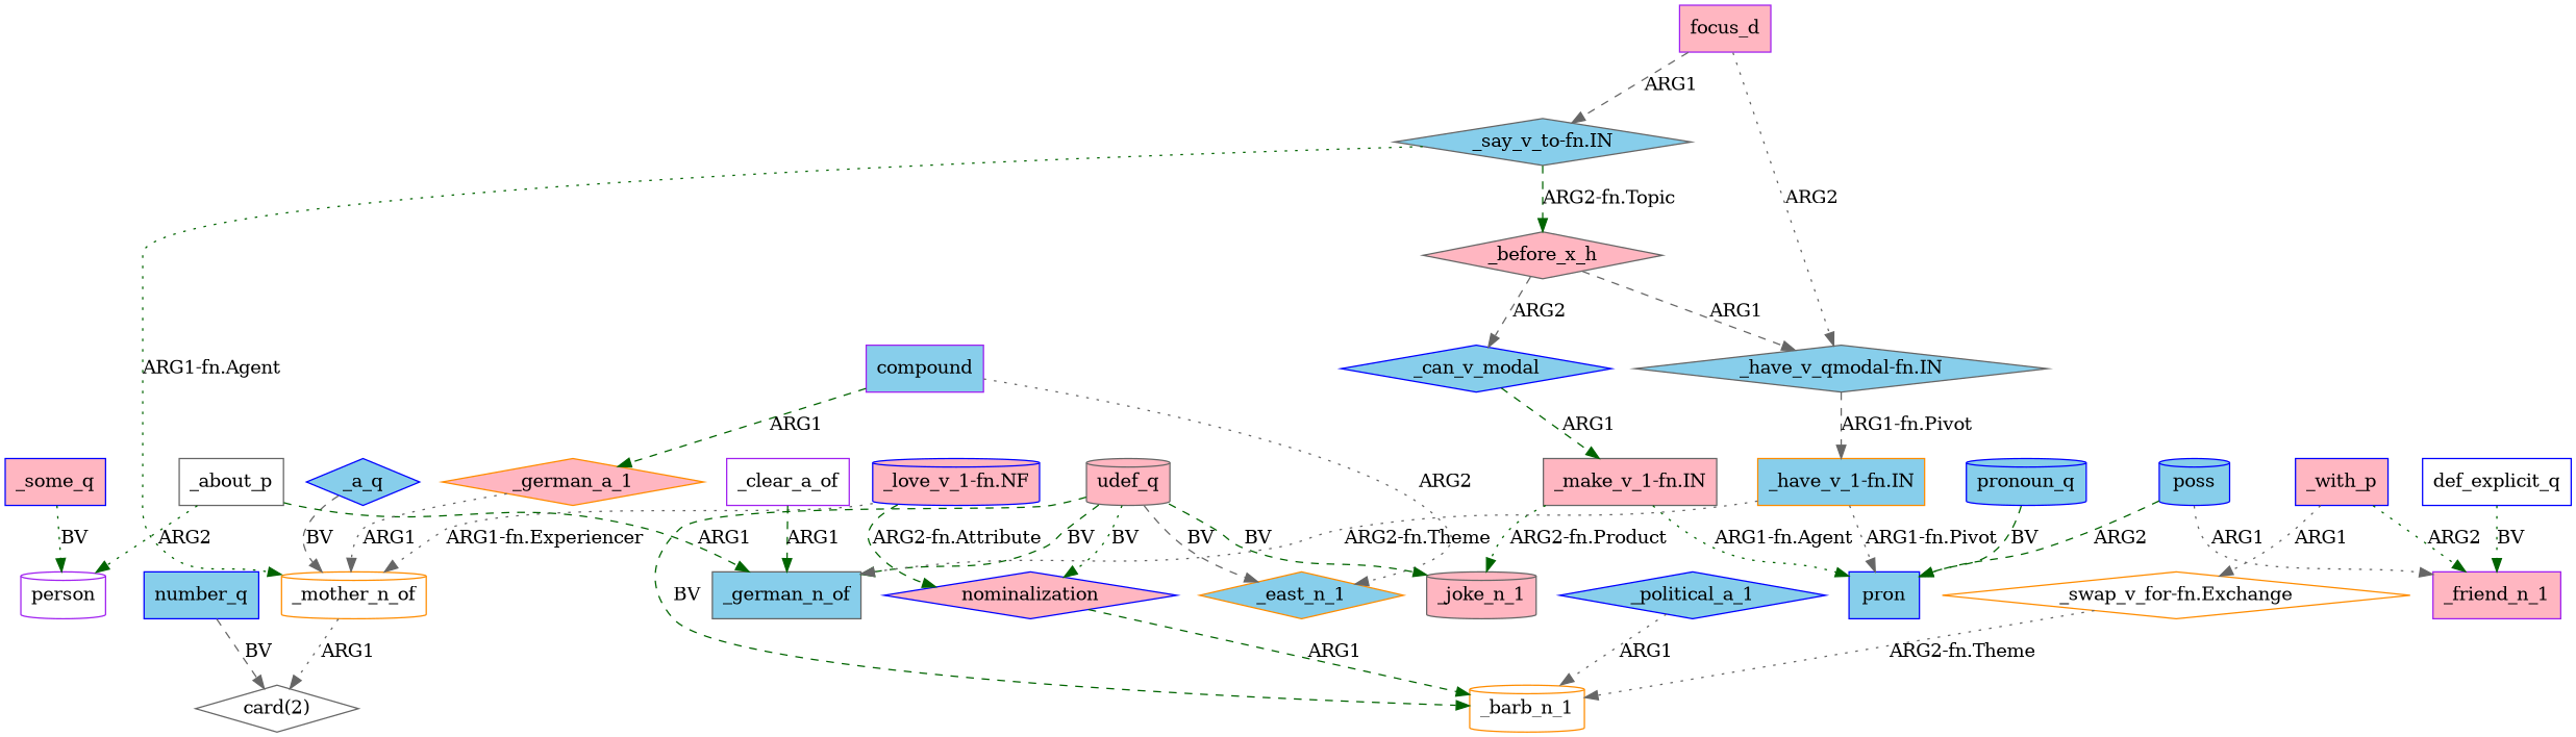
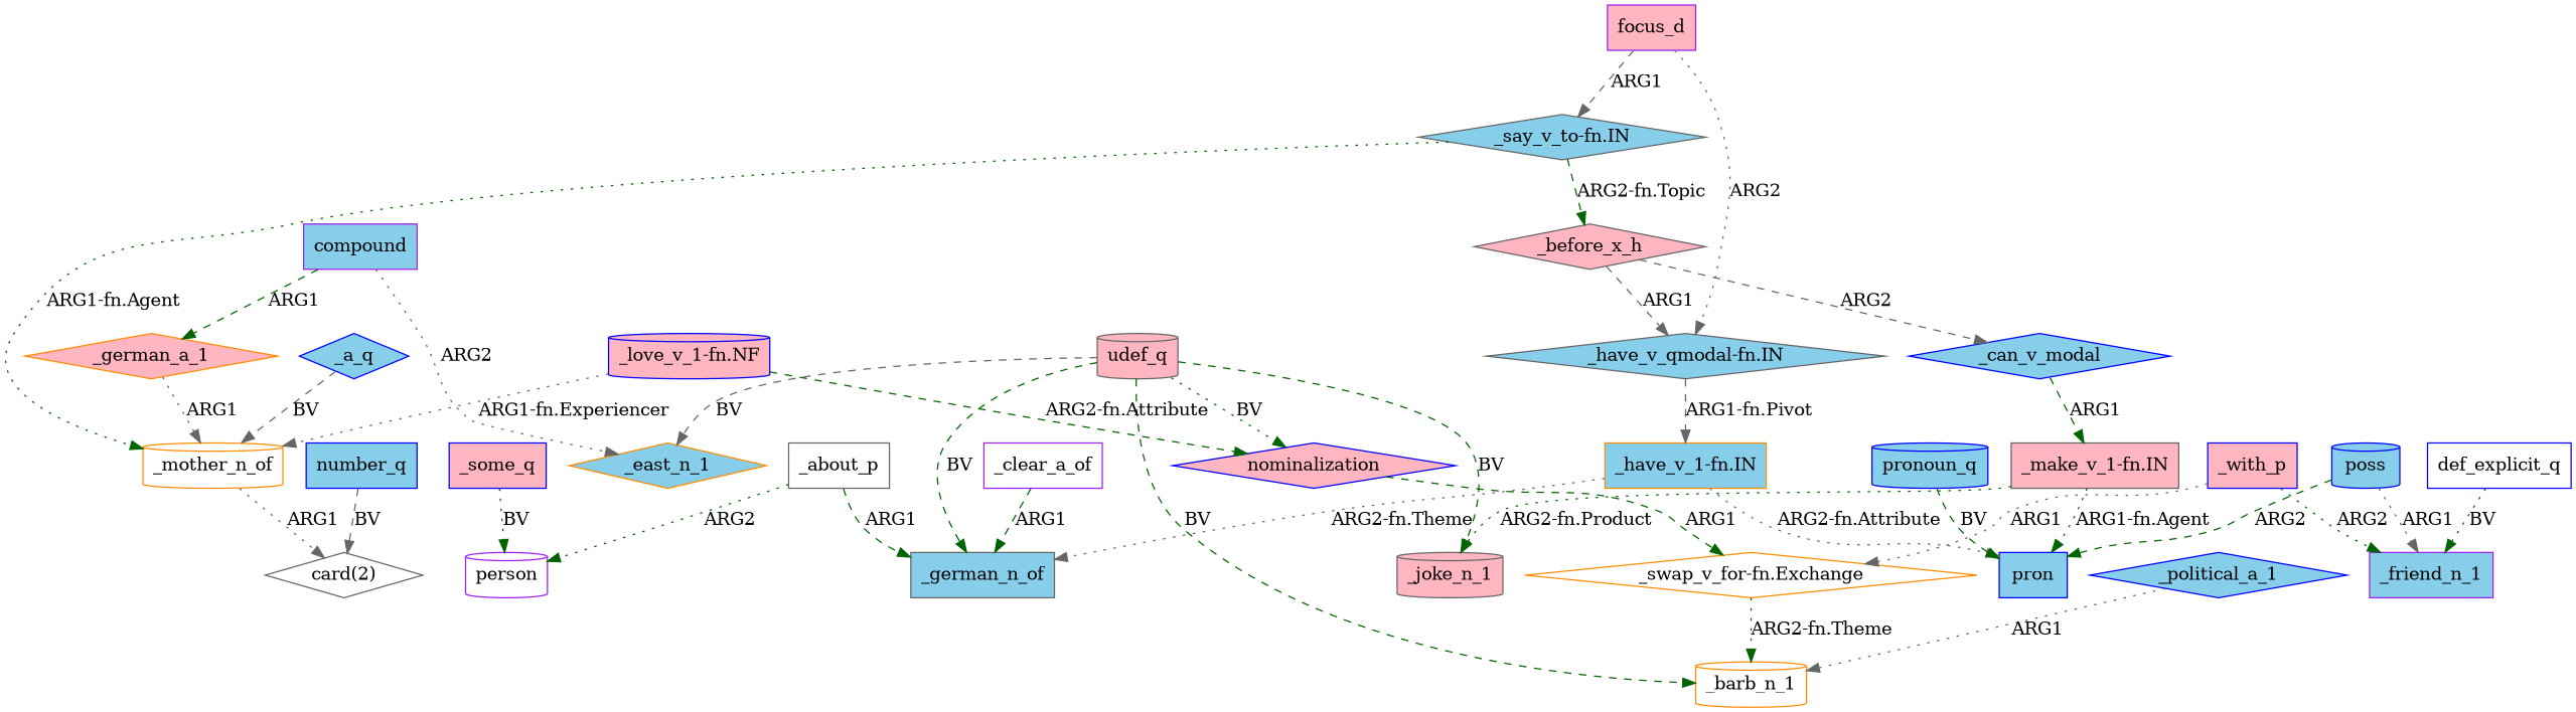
  digraph {
    node [color=blue fillcolor=skyblue shape=box style=filled]
    edge [color=darkgreen style=dashed]
    _a_q [shape=diamond]
    _mother_n_of [color=darkorange fillcolor=white shape=cylinder]
    "card(2)" [color=gray40 fillcolor=white shape=diamond]
    _about_p [color=gray40 fillcolor=white]
    n5 [color=gray40 label=_german_n_of]
    person [color=purple fillcolor=white shape=cylinder]
    compound [color=purple]
    _east_n_1 [color=darkorange shape=diamond]
    _german_a_1 [color=darkorange fillcolor=lightpink shape=diamond]
    poss [shape=cylinder]
    pron
-   _friend_n_1 [color=purple fillcolor=lightpink]
+   _friend_n_1 [color=purple]
    "_say_v_to-fn.IN" [color=gray40 shape=diamond]
    _before_x_h [color=gray40 fillcolor=lightpink shape=diamond]
    _can_v_modal [shape=diamond]
    "_have_v_qmodal-fn.IN" [color=gray40 shape=diamond]
    "_make_v_1-fn.IN" [color=gray40 fillcolor=lightpink]
    _joke_n_1 [color=gray40 fillcolor=lightpink shape=cylinder]
    udef_q [color=gray40 fillcolor=lightpink shape=cylinder]
    nominalization [fillcolor=lightpink shape=diamond]
    _barb_n_1 [color=darkorange fillcolor=white shape=cylinder]
    "_swap_v_for-fn.Exchange" [color=darkorange fillcolor=white shape=diamond]
    "_have_v_1-fn.IN" [color=darkorange]
    "_love_v_1-fn.NF" [fillcolor=lightpink shape=cylinder]
    _clear_a_of [color=purple fillcolor=white]
    focus_d [color=purple fillcolor=lightpink]
    _with_p [fillcolor=lightpink]
    _political_a_1 [shape=diamond]
    pronoun_q [shape=cylinder]
    _some_q [fillcolor=lightpink]
    number_q
    def_explicit_q [fillcolor=white]
    _a_q -> _mother_n_of [color=gray40 label=BV]
    _mother_n_of -> "card(2)" [color=gray40 label=ARG1 style=dotted]
    _about_p -> n5 [label=ARG1]
    _about_p -> person [label=ARG2 style=dotted]
    compound -> _east_n_1 [color=gray40 label=ARG2 style=dotted]
    compound -> _german_a_1 [label=ARG1]
    _german_a_1 -> _mother_n_of [color=gray40 label=ARG1 style=dotted]
    poss -> pron [label=ARG2]
    poss -> _friend_n_1 [color=gray40 label=ARG1 style=dotted]
    "_say_v_to-fn.IN" -> _mother_n_of [label="ARG1-fn.Agent" style=dotted]
    "_say_v_to-fn.IN" -> _before_x_h [label="ARG2-fn.Topic"]
    _before_x_h -> _can_v_modal [color=gray40 label=ARG2]
    _before_x_h -> "_have_v_qmodal-fn.IN" [color=gray40 label=ARG1]
    _can_v_modal -> "_make_v_1-fn.IN" [label=ARG1]
    "_have_v_qmodal-fn.IN" -> "_have_v_1-fn.IN" [color=gray40 label="ARG1-fn.Pivot"]
    "_make_v_1-fn.IN" -> pron [label="ARG1-fn.Agent" style=dotted]
    "_make_v_1-fn.IN" -> _joke_n_1 [label="ARG2-fn.Product" style=dotted]
    udef_q -> n5 [label=BV]
    udef_q -> _east_n_1 [color=gray40 label=BV]
    udef_q -> _joke_n_1 [label=BV]
    udef_q -> nominalization [label=BV style=dotted]
    udef_q -> _barb_n_1 [label=BV]
-   nominalization -> _barb_n_1 [label=ARG1]
-   "_swap_v_for-fn.Exchange" -> _barb_n_1 [color=gray40 label="ARG2-fn.Theme" style=dotted]
+   nominalization -> "_swap_v_for-fn.Exchange" [label=ARG1]
+   "_swap_v_for-fn.Exchange" -> _barb_n_1 [label="ARG2-fn.Theme" style=dotted]
    "_have_v_1-fn.IN" -> n5 [color=gray40 label="ARG2-fn.Theme" style=dotted]
-   "_have_v_1-fn.IN" -> pron [color=gray40 label="ARG1-fn.Pivot" style=dotted]
+   "_have_v_1-fn.IN" -> pron [color=gray40 label="ARG2-fn.Attribute" style=dotted]
    "_love_v_1-fn.NF" -> _mother_n_of [color=gray40 label="ARG1-fn.Experiencer" style=dotted]
    "_love_v_1-fn.NF" -> nominalization [label="ARG2-fn.Attribute"]
    _clear_a_of -> n5 [label=ARG1]
    focus_d -> "_say_v_to-fn.IN" [color=gray40 label=ARG1]
    focus_d -> "_have_v_qmodal-fn.IN" [color=gray40 label=ARG2 style=dotted]
    _with_p -> _friend_n_1 [label=ARG2 style=dotted]
    _with_p -> "_swap_v_for-fn.Exchange" [color=gray40 label=ARG1 style=dotted]
    _political_a_1 -> _barb_n_1 [color=gray40 label=ARG1 style=dotted]
    pronoun_q -> pron [label=BV]
    _some_q -> person [label=BV style=dotted]
    number_q -> "card(2)" [color=gray40 label=BV]
    def_explicit_q -> _friend_n_1 [label=BV style=dotted]
  }
